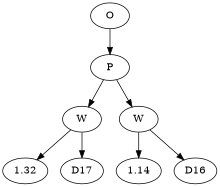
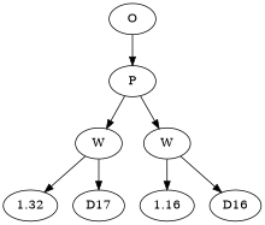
  digraph {
    n1 [label=O]
    n2 [label=P]
    n3 [label=W]
    n4 [label=W]
    n5 [label=1.32]
    n6 [label=D17]
-   n7 [label=1.14]
+   n7 [label=1.16]
    n8 [label=D16]
    n1 -> n2
    n2 -> n3
    n2 -> n4
    n3 -> n5
    n3 -> n6
    n4 -> n7
    n4 -> n8
  }
